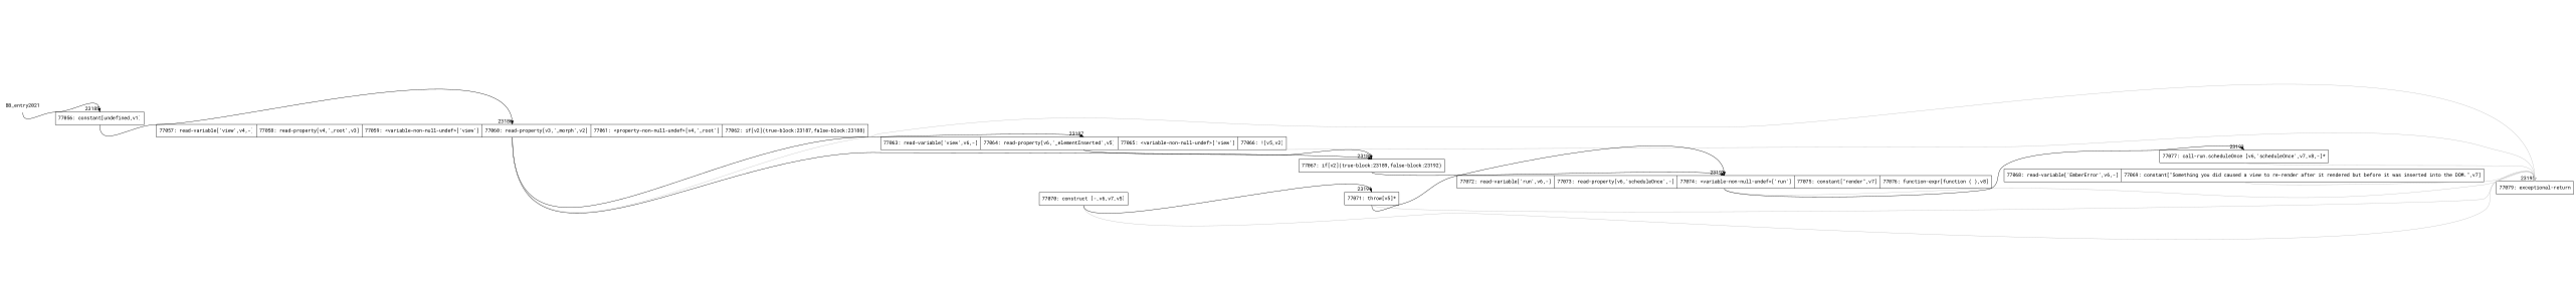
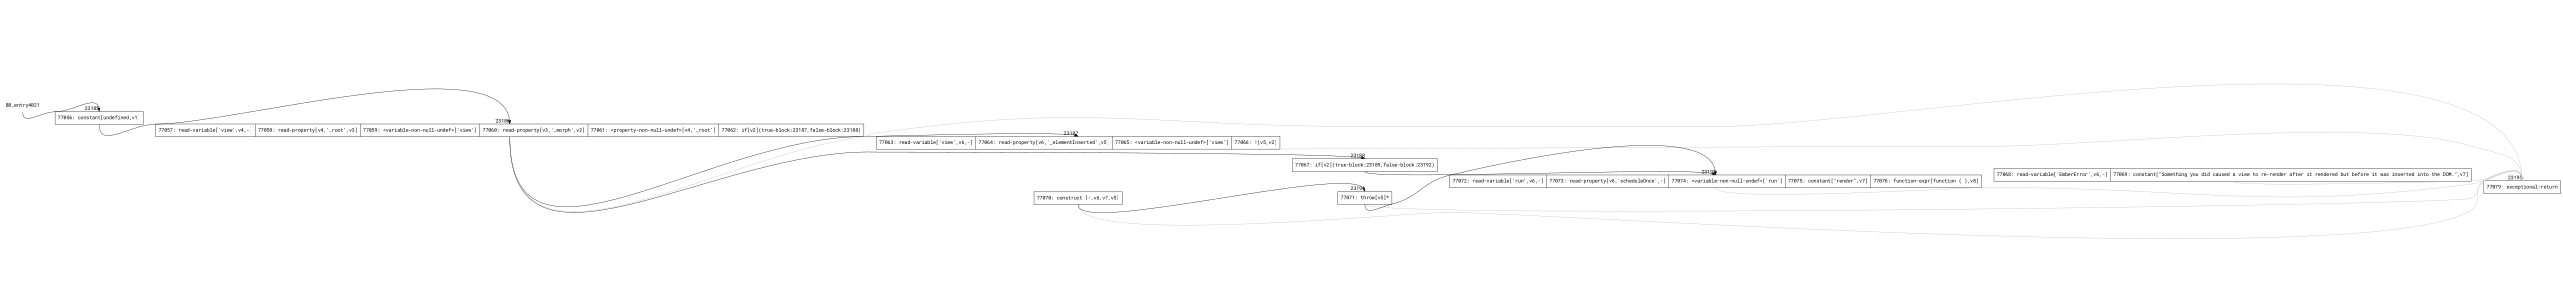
  digraph {
    fontname="Roboto Mono"
    rankdir=LR
    node [fontname="Roboto Mono" shape=record]
    edge [fontname="Roboto Mono" headport=n tailport=s]
-   BB_entry2021 [shape=none]
+   BB_entry2021 [shape=none label=BB_entry4021]
    n2 [label="{77056: constant[undefined,v1]}"]
    n3 [label="{77057: read-variable['view',v4,-]|77058: read-property[v4,'_root',v3]|77059: \<variable-non-null-undef\>['view']|77060: read-property[v3,'_morph',v2]|77061: \<property-non-null-undef\>[v4,'_root']|77062: if[v2](true-block:23187,false-block:23188)}"]
    n4 [label="{77067: if[v2](true-block:23189,false-block:23192)}"]
    n5 [label="{77063: read-variable['view',v6,-]|77064: read-property[v6,'_elementInserted',v5]|77065: \<variable-non-null-undef\>['view']|77066: ![v5,v2]}"]
    n6 [label="{77079: exceptional-return}"]
    n7 [label="{77072: read-variable['run',v6,-]|77073: read-property[v6,'scheduleOnce',-]|77074: \<variable-non-null-undef\>['run']|77075: constant[\"render\",v7]|77076: function-expr[function ( ),v8]}"]
    n8 [label="{77068: read-variable['EmberError',v6,-]|77069: constant[\"Something you did caused a view to re-render after it rendered but before it was inserted into the DOM.\",v7]}"]
-   n9 [label="{77077: call-run.scheduleOnce [v6,'scheduleOnce',v7,v8,-]*}"]
    n10 [label="{77070: construct [-,v6,v7,v5]}"]
    n11 [label="{77071: throw[v5]*}"]
    BB_entry2021 -> n2 [headlabel="    23185"]
    n2 -> n3 [headlabel="      23186"]
    n3 -> n4 [headlabel="      23188"]
    n3 -> n5 [headlabel="      23187"]
    n3 -> n6 [color=gray headlabel="      23195"]
    n4 -> n7 [headlabel="      23192"]
-   n5 -> n4
    n5 -> n6 [color=gray]
    n7 -> n6 [color=gray]
-   n7 -> n9 [headlabel="      23193"]
    n8 -> n6 [color=gray]
-   n9 -> n6 [color=gray]
    n10 -> n6 [color=gray]
    n10 -> n11 [headlabel="      23191"]
    n11 -> n6 [color=gray]
    n11 -> n7
  }
